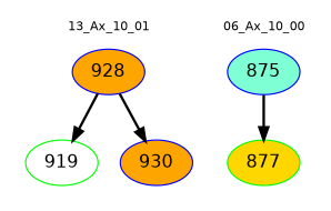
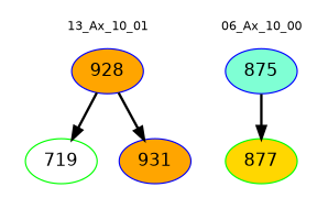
  digraph {
    fontname="DejaVu Sans"
    node [color=blue fillcolor=orange fontname="DejaVu Sans" style=filled]
    edge [color=black fontname="DejaVu Sans" style=bold]
    n1 [label=928]
-   n2 [color=green fillcolor=white label=919]
-   n3 [label=930]
+   n2 [color=green fillcolor=white label=719]
+   n3 [label=931]
    n4 [fillcolor=aquamarine label=875]
    n5 [color=green fillcolor=gold label=877]
    subgraph cluster_1 {
      color=white
      fontsize=10
      label="13_Ax_10_01"
      n1
      n2
      n3
    }
    subgraph cluster_2 {
      color=white
      fontsize=10
      label="06_Ax_10_00"
      n4
      n5
    }
    n1 -> n2
    n1 -> n3
    n4 -> n5
  }
